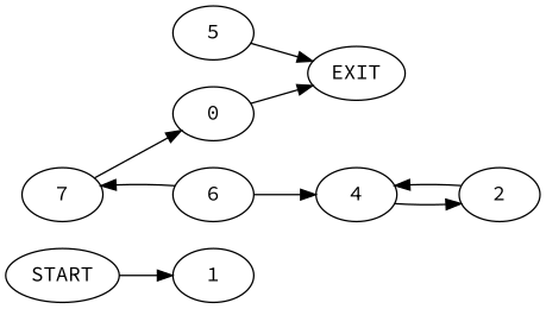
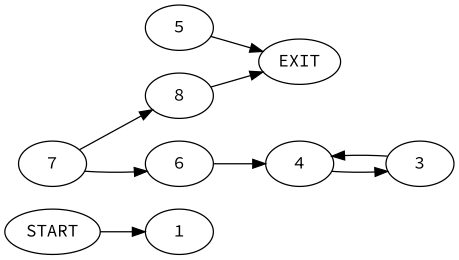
  digraph {
    fontname="Source Code Pro"
    rankdir=LR
    node [fontname="Source Code Pro"]
    edge [fontname="Source Code Pro"]
    n1 [label=START]
    1
    n3 [label=EXIT]
-   2
+   2 [label=3]
    4
    5
    6
    7
-   8 [label=0]
+   8
    n1 -> 1
    2 -> 4
    4 -> 2
    5 -> n3
    6 -> 4
-   6 -> 7
+   7 -> 6
    7 -> 8
    8 -> n3
  }
